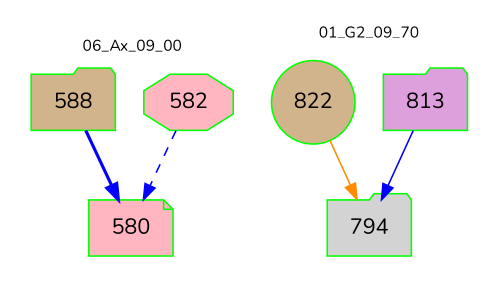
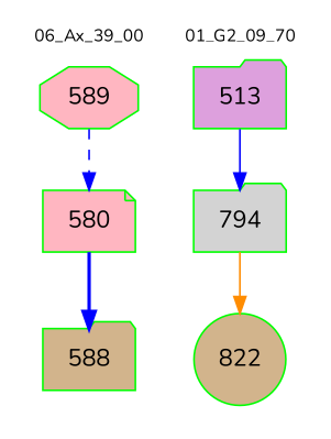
  digraph {
    fontname=Nunito
    node [color=green fillcolor=lightpink fontname=Nunito shape=folder style=filled]
    edge [color=blue fontname=Nunito style=solid]
-   n1 [label=582 shape=octagon]
+   n1 [label=589 shape=octagon]
    n2 [label=580 shape=note]
    n3 [fillcolor=tan label=588]
-   n4 [fillcolor=plum label=813]
+   n4 [fillcolor=plum label=513]
    n5 [fillcolor=lightgrey label=794]
    n6 [fillcolor=tan label=822 shape=circle]
    subgraph cluster_1 {
      color=white
      fontsize=10
-     label="06_Ax_09_00"
+     label="06_Ax_39_00"
      n1
      n2
      n3
    }
    subgraph cluster_2 {
      color=white
      fontsize=10
      label="01_G2_09_70"
      n4
      n5
      n6
    }
    n1 -> n2 [style=dashed]
-   n3 -> n2 [style=bold]
+   n2 -> n3 [style=bold]
    n4 -> n5
-   n6 -> n5 [color=darkorange]
+   n5 -> n6 [color=darkorange]
  }
